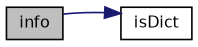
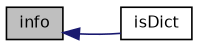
  digraph {
    rankdir=LR
    node [color=black fontname=Helvetica fontsize=10 shape=record]
    n1 [fillcolor=grey75 fontcolor=black height=0.2 label=info style=filled width=0.4]
    n2 [height=0.2 label=isDict width=0.4]
-   n2 -> n1 [color=midnightblue dir=back fontname=Helvetica fontsize=10 labelfontname=Helvetica labelfontsize=10 style=solid]
+   n1 -> n2 [color=midnightblue dir=back fontname=Helvetica fontsize=10 labelfontname=Helvetica labelfontsize=10 style=solid]
  }
